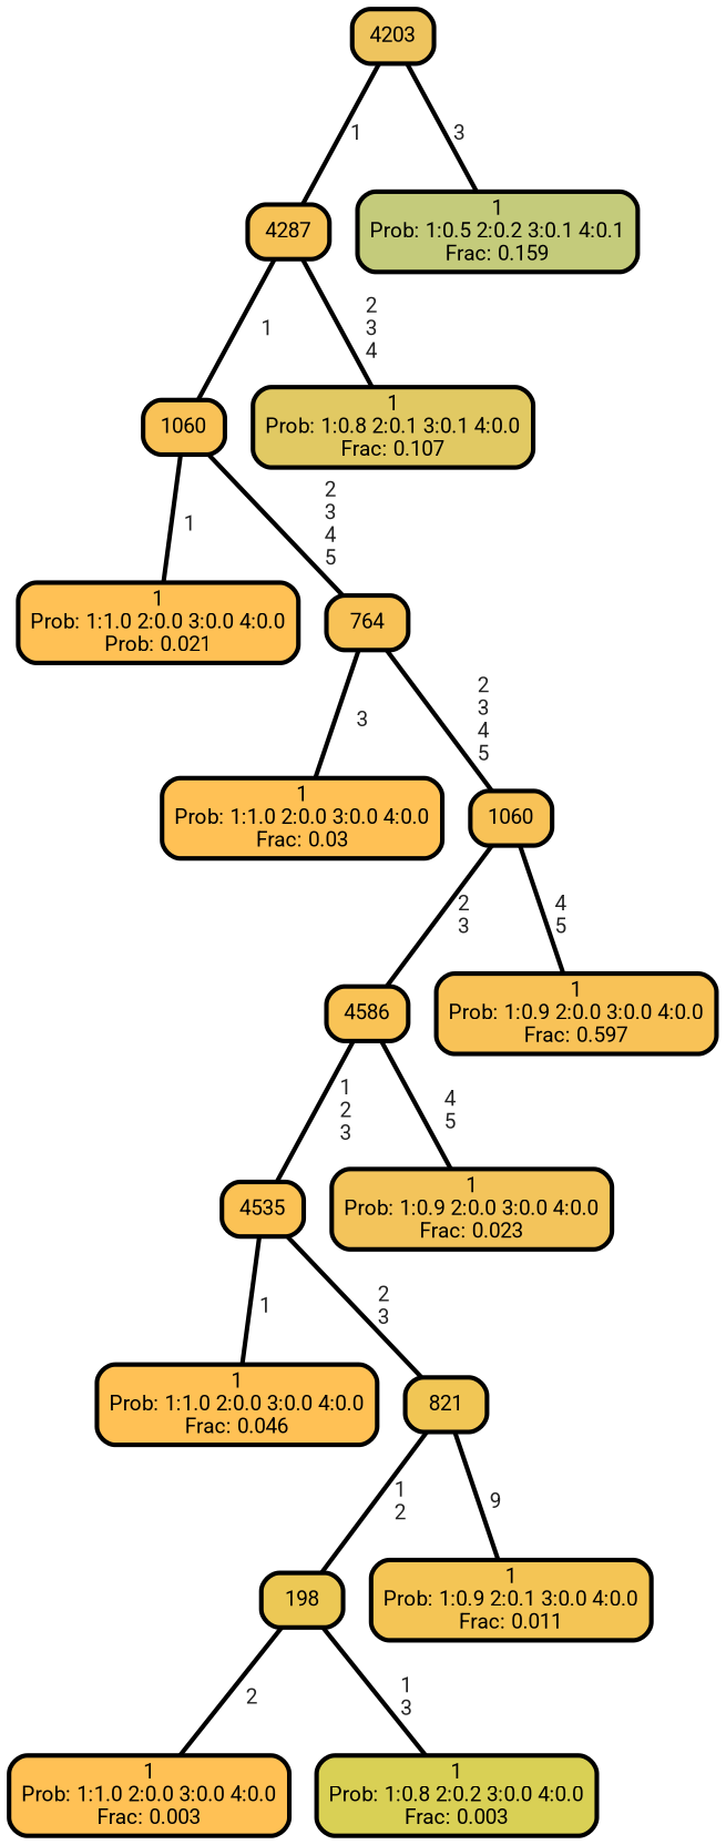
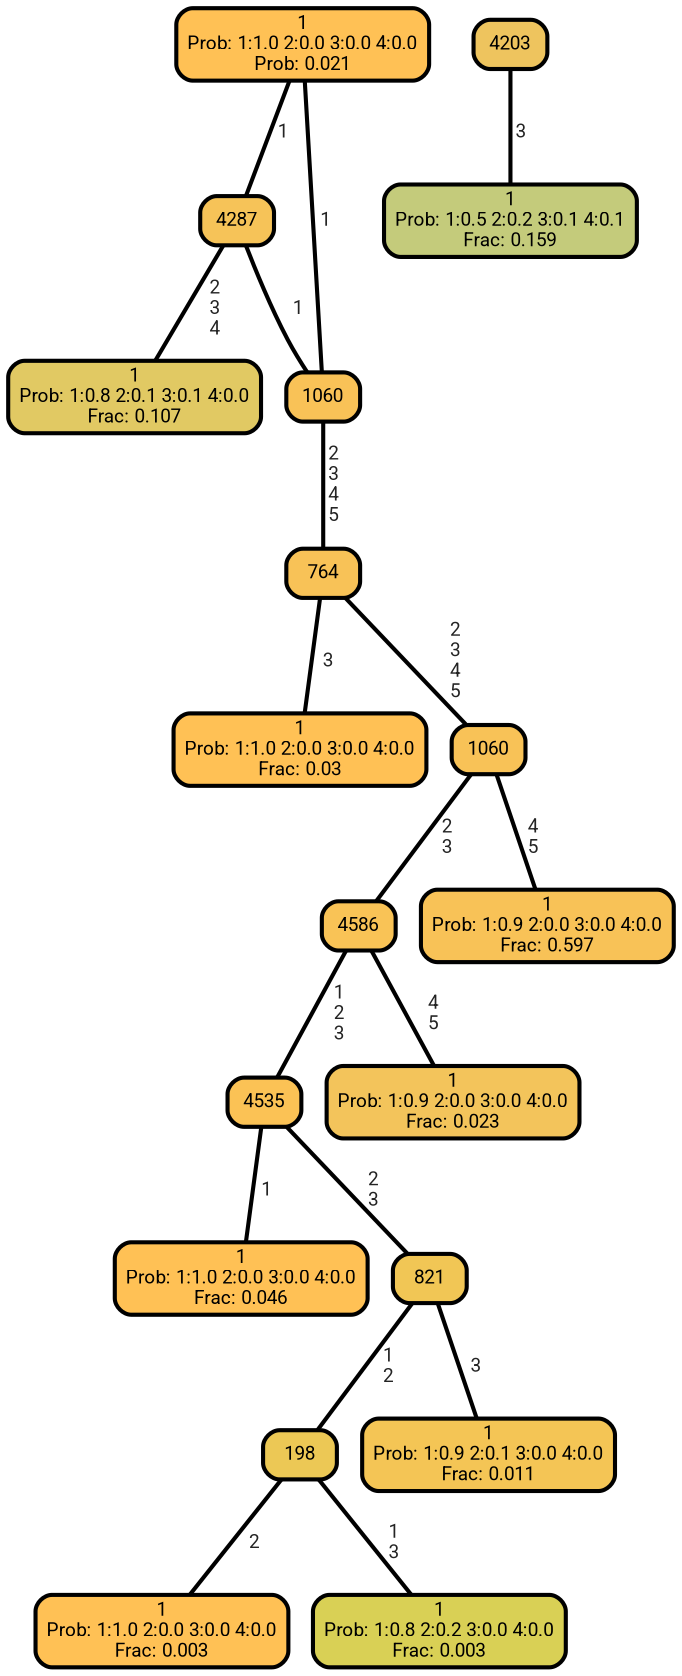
  graph {
    fontname=Roboto
    ranksep="0 equally"
    splines=straight
    node [color=black fillcolor="#ffc155" fontcolor=black fontname=Roboto penwidth=3 shape=box style="filled, rounded"]
    edge [color=black fontcolor=grey14 fontname=Roboto fontweight=bold penwidth=3]
    n1 [label="1\nProb: 1:1.0 2:0.0 3:0.0 4:0.0\nProb: 0.021"]
    n2 [fillcolor="#f9c257" label=1060]
    n3 [fillcolor="#f8c257" label=764]
    n4 [label="1\nProb: 1:1.0 2:0.0 3:0.0 4:0.0\nFrac: 0.03"]
    n5 [fillcolor="#f8c257" label=1060]
    n6 [fillcolor="#f9c356" label=4586]
    n7 [fillcolor="#f8c257" label="1\nProb: 1:0.9 2:0.0 3:0.0 4:0.0\nFrac: 0.597"]
    n8 [label="1\nProb: 1:1.0 2:0.0 3:0.0 4:0.0\nFrac: 0.046"]
    n9 [fillcolor="#fbc255" label=4535]
    n10 [fillcolor="#f1c655" label=821]
    n11 [fillcolor="#ecc855" label=198]
    n12 [fillcolor="#f4c555" label="1\nProb: 1:0.9 2:0.1 3:0.0 4:0.0\nFrac: 0.011"]
    n13 [label="1\nProb: 1:1.0 2:0.0 3:0.0 4:0.0\nFrac: 0.003"]
    n14 [fillcolor="#d9d055" label="1\nProb: 1:0.8 2:0.2 3:0.0 4:0.0\nFrac: 0.003"]
    n15 [fillcolor="#f3c45b" label="1\nProb: 1:0.9 2:0.0 3:0.0 4:0.0\nFrac: 0.023"]
    n16 [fillcolor="#f6c358" label=4287]
    n17 [fillcolor="#e1c963" label="1\nProb: 1:0.8 2:0.1 3:0.1 4:0.0\nFrac: 0.107"]
    n18 [fillcolor="#eec45e" label=4203]
    n19 [fillcolor="#c4cb7b" label="1\nProb: 1:0.5 2:0.2 3:0.1 4:0.1\nFrac: 0.159"]
    subgraph sub_1 {
      rank=same
    }
    n2 -- n1 [label=" 1"]
    n2 -- n3 [label=" 2\n 3\n 4\n 5"]
    n3 -- n4 [label=" 3"]
    n3 -- n5 [label=" 2\n 3\n 4\n 5"]
    n5 -- n6 [label=" 2\n 3"]
    n5 -- n7 [label=" 4\n 5"]
    n6 -- n9 [label=" 1\n 2\n 3"]
    n6 -- n15 [label=" 4\n 5"]
    n9 -- n8 [label=" 1"]
    n9 -- n10 [label=" 2\n 3"]
    n10 -- n11 [label=" 1\n 2"]
-   n10 -- n12 [label=" 9"]
+   n10 -- n12 [label=" 3"]
    n11 -- n13 [label=" 2"]
    n11 -- n14 [label=" 1\n 3"]
    n16 -- n2 [label=" 1"]
    n16 -- n17 [label=" 2\n 3\n 4"]
-   n18 -- n16 [label=" 1"]
+   n1 -- n16 [label=" 1"]
    n18 -- n19 [label=" 3"]
  }
